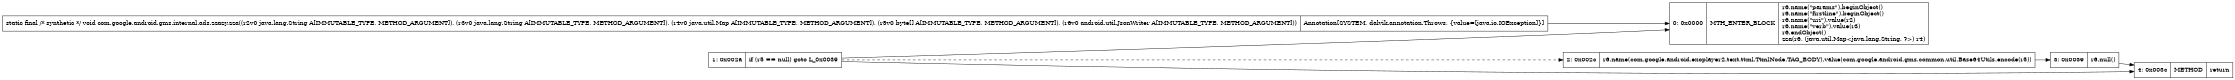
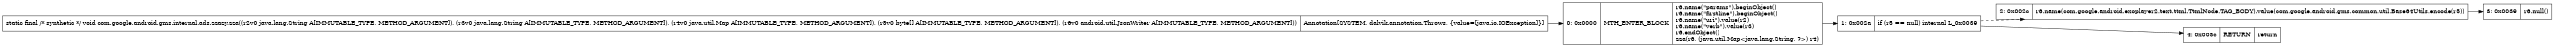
  digraph {
    fontname="DejaVu Serif"
    rankdir=LR
    node [fontname="DejaVu Serif" shape=record]
    edge [fontname="DejaVu Serif"]
    n1 [label="{0\:\ 0x0000|MTH_ENTER_BLOCK\l|r6.name(\"params\").beginObject()\lr6.name(\"firstline\").beginObject()\lr6.name(\"uri\").value(r2)\lr6.name(\"verb\").value(r3)\lr6.endObject()\lzza(r6, (java.util.Map\<java.lang.String, ?\>) r4)\l}"]
-   n2 [label="{1\:\ 0x002a|if (r5 == null) goto L_0x0039\l}"]
+   n2 [label="{1\:\ 0x002a|if (r5 == null) internal L_0x0039\l}"]
    n3 [label="{2\:\ 0x002c|r6.name(com.google.android.exoplayer2.text.ttml.TtmlNode.TAG_BODY).value(com.google.android.gms.common.util.Base64Utils.encode(r5))\l}"]
-   n4 [label="{4\:\ 0x003c|METHOD\l|return\l}"]
+   n4 [label="{4\:\ 0x003c|RETURN\l|return\l}"]
    n5 [label="{3\:\ 0x0039|r6.null()\l}"]
    n6 [label="{static final \/* synthetic *\/ void com.google.android.gms.internal.ads.zzazy.zza((r2v0 java.lang.String A[IMMUTABLE_TYPE, METHOD_ARGUMENT]), (r3v0 java.lang.String A[IMMUTABLE_TYPE, METHOD_ARGUMENT]), (r4v0 java.util.Map A[IMMUTABLE_TYPE, METHOD_ARGUMENT]), (r5v0 byte[] A[IMMUTABLE_TYPE, METHOD_ARGUMENT]), (r6v0 android.util.JsonWriter A[IMMUTABLE_TYPE, METHOD_ARGUMENT]))  | Annotation[SYSTEM, dalvik.annotation.Throws, \{value=[java.io.IOException]\}]\l}"]
-   n2 -> n1
+   n1 -> n2
    n2 -> n3 [style=dashed]
    n2 -> n4
    n3 -> n5
-   n5 -> n4
    n6 -> n1
  }
